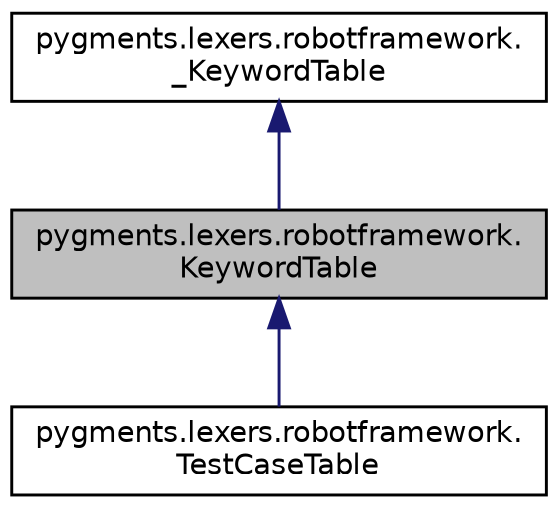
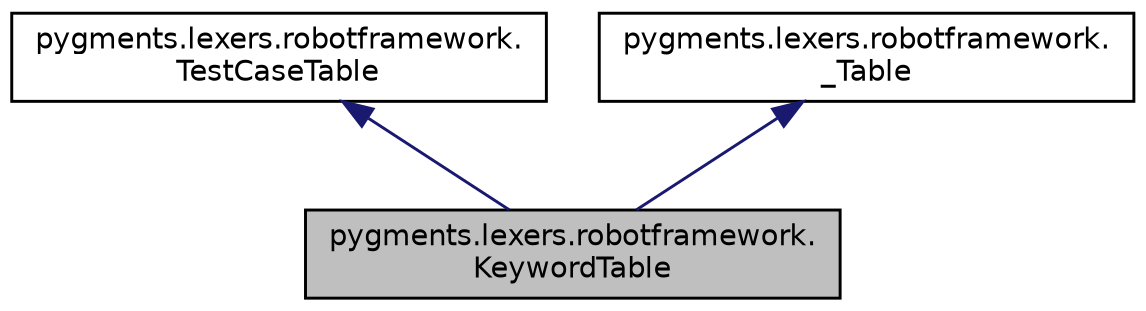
  digraph {
    node [color=black fillcolor=white fontname=Helvetica fontsize=10 shape=record style=filled]
    edge [color=midnightblue dir=back fontname=Helvetica fontsize=10 labelfontname=Helvetica labelfontsize=10 style=solid]
    n1 [fillcolor=grey75 fontcolor=black height=0.2 label="pygments.lexers.robotframework.\lKeywordTable" width=0.4]
    n2 [height=0.2 label="pygments.lexers.robotframework.\lTestCaseTable" width=0.4]
-   n3 [height=0.2 label="pygments.lexers.robotframework.\l_KeywordTable" width=0.4]
-   n1 -> n2
+   n3 [height=0.2 label="pygments.lexers.robotframework.\l_Table" width=0.4]
+   n2 -> n1
    n3 -> n1
  }
